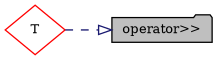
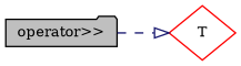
  digraph {
    rankdir=LR
    fontname="DejaVu Serif"
    node [fontname="DejaVu Serif" fontsize=10]
    n1 [color=black fillcolor=grey75 fontcolor=black height=0.2 label="operator\>\>" shape=folder style=filled width=0.4]
    n2 [color=red height=0.2 label=T shape=diamond width=0.4]
-   n2 -> n1 [color=midnightblue fontname="DejaVu Serif" fontsize=10 labelfontname=FreeSans labelfontsize=10 style=dashed arrowhead=onormal]
+   n1 -> n2 [color=midnightblue fontname="DejaVu Serif" fontsize=10 labelfontname=FreeSans labelfontsize=10 style=dashed arrowhead=onormal]
  }
